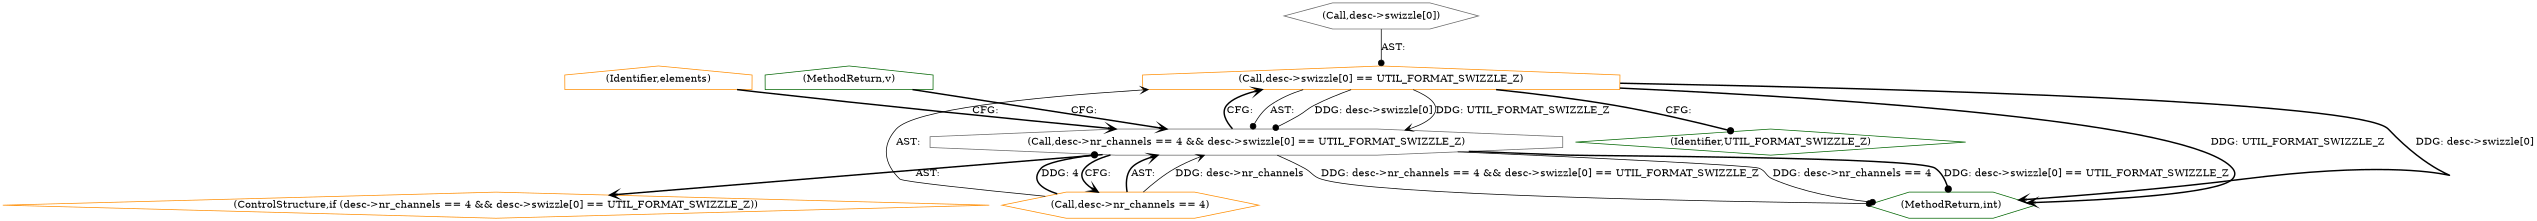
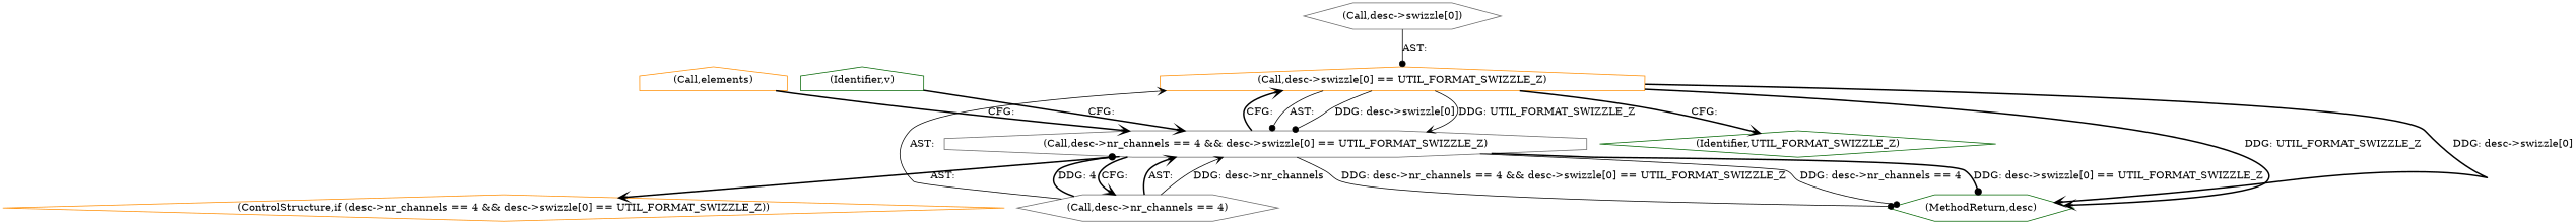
  digraph {
    node [color=darkorange shape=house]
    edge [arrowhead=vee style=bold]
    n1 [label="(Call,desc->swizzle[0] == UTIL_FORMAT_SWIZZLE_Z)"]
    n2 [color=gray40 label="(Call,desc->nr_channels == 4 && desc->swizzle[0] == UTIL_FORMAT_SWIZZLE_Z)" shape=octagon]
-   n3 [color=darkgreen label="(MethodReturn,int)" shape=hexagon]
+   n3 [color=darkgreen label="(MethodReturn,desc)" shape=hexagon]
    n4 [color=darkgreen label="(Identifier,UTIL_FORMAT_SWIZZLE_Z)" shape=diamond]
    n5 [label="(ControlStructure,if (desc->nr_channels == 4 && desc->swizzle[0] == UTIL_FORMAT_SWIZZLE_Z))" shape=diamond]
-   n6 [label="(Call,desc->nr_channels == 4)" shape=hexagon]
-   n7 [label="(Identifier,elements)"]
+   n6 [color=gray40 label="(Call,desc->nr_channels == 4)" shape=hexagon]
+   n7 [label="(Call,elements)"]
    n8 [color=gray40 label="(Call,desc->swizzle[0])" shape=hexagon]
-   n9 [color=darkgreen label="(MethodReturn,v)"]
+   n9 [color=darkgreen label="(Identifier,v)"]
    n1 -> n2 [arrowhead=dot label="AST: " style=solid]
    n1 -> n2 [arrowhead=dot label="DDG: desc->swizzle[0]" style=solid]
    n1 -> n2 [label="DDG: UTIL_FORMAT_SWIZZLE_Z" style=solid]
    n1 -> n3 [label="DDG: UTIL_FORMAT_SWIZZLE_Z"]
    n1 -> n3 [label="DDG: desc->swizzle[0]"]
-   n1 -> n4 [arrowhead=dot label="CFG: "]
+   n1 -> n4 [label="CFG: "]
    n2 -> n1 [label="CFG: "]
    n2 -> n3 [arrowhead=dot label="DDG: desc->swizzle[0] == UTIL_FORMAT_SWIZZLE_Z"]
    n2 -> n3 [arrowhead=dot label="DDG: desc->nr_channels == 4 && desc->swizzle[0] == UTIL_FORMAT_SWIZZLE_Z" style=solid]
    n2 -> n3 [arrowhead=dot label="DDG: desc->nr_channels == 4" style=solid]
    n2 -> n5 [label="AST: "]
    n2 -> n6 [label="CFG: "]
    n6 -> n1 [label="AST: " style=solid]
    n6 -> n2 [label="AST: "]
    n6 -> n2 [label="DDG: desc->nr_channels" style=solid]
    n6 -> n2 [arrowhead=dot label="DDG: 4"]
    n7 -> n2 [label="CFG: "]
    n8 -> n1 [arrowhead=dot label="AST: " style=solid]
    n9 -> n2 [label="CFG: "]
  }
